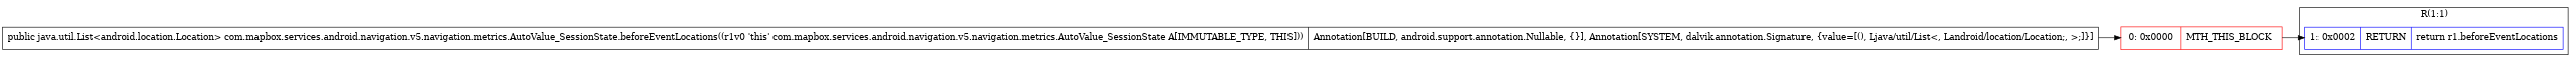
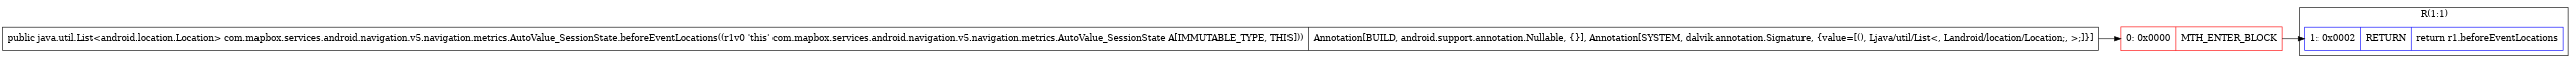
  digraph {
    rankdir=LR
    node [shape=record]
    n1 [color=blue label="{1\:\ 0x0002|RETURN\l|return r1.beforeEventLocations\l}"]
-   n2 [color=red label="{0\:\ 0x0000|MTH_THIS_BLOCK\l}"]
+   n2 [color=red label="{0\:\ 0x0000|MTH_ENTER_BLOCK\l}"]
    n3 [label="{public java.util.List\<android.location.Location\> com.mapbox.services.android.navigation.v5.navigation.metrics.AutoValue_SessionState.beforeEventLocations((r1v0 'this' com.mapbox.services.android.navigation.v5.navigation.metrics.AutoValue_SessionState A[IMMUTABLE_TYPE, THIS]))  | Annotation[BUILD, android.support.annotation.Nullable, \{\}], Annotation[SYSTEM, dalvik.annotation.Signature, \{value=[(), Ljava\/util\/List\<, Landroid\/location\/Location;, \>;]\}]\l}"]
    subgraph cluster_1 {
      label="R(1:1)"
      n1
    }
    n2 -> n1
    n3 -> n2
  }
